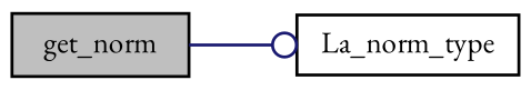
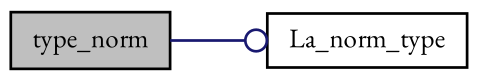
  digraph {
    rankdir=LR
    fontname="EB Garamond"
    node [color=black fontname="EB Garamond" fontsize=10 shape=record style=filled]
-   n1 [fillcolor=grey75 fontcolor=black height=0.2 label=get_norm width=0.4]
+   n1 [fillcolor=grey75 fontcolor=black height=0.2 label=type_norm width=0.4]
    n2 [fillcolor=white height=0.2 label=La_norm_type width=0.4]
    n1 -> n2 [color=midnightblue fontname="EB Garamond" fontsize=10 labelfontname=FreeSans labelfontsize=10 style=solid arrowhead=odot]
  }
